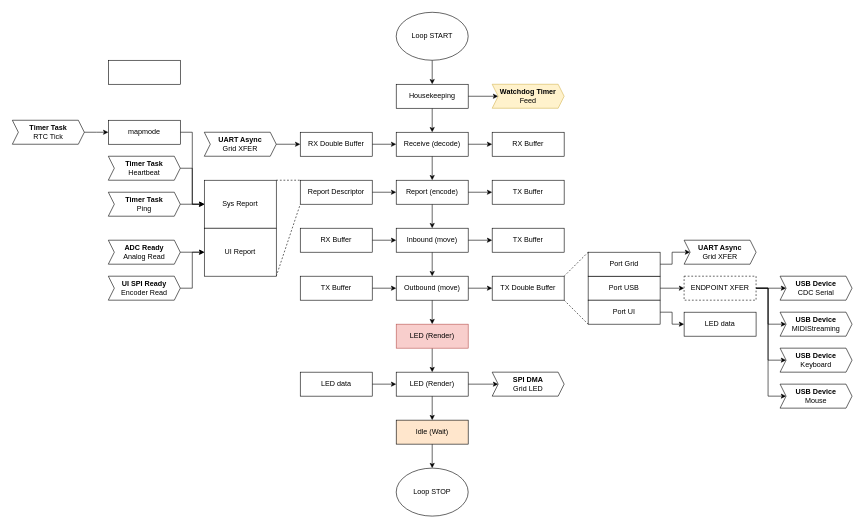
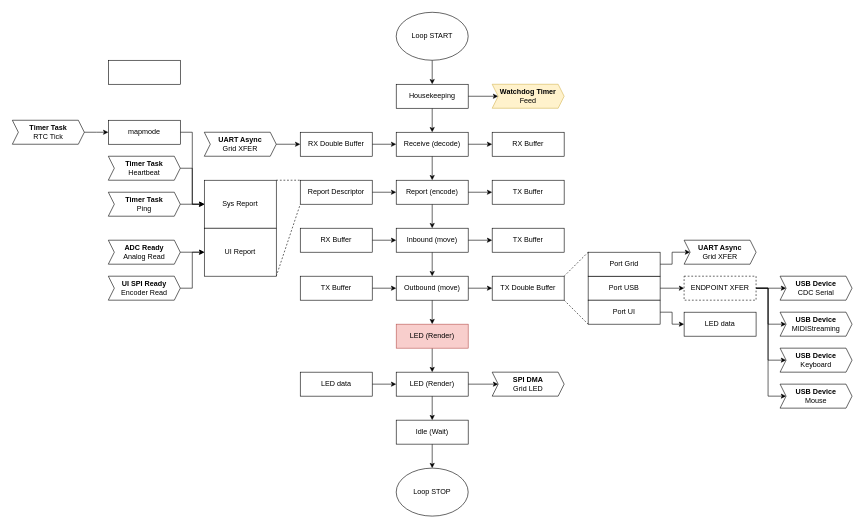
  <mxCell id="0" />
  <mxCell id="1" parent="0" />
  <mxCell id="2" style="edgeStyle=orthogonalEdgeStyle;rounded=0;orthogonalLoop=1;jettySize=auto;html=1;exitX=1;exitY=0.5;exitDx=0;exitDy=0;entryX=0;entryY=0.5;entryDx=0;entryDy=0;" parent="1" source="78" target="3" edge="1"><mxGeometry relative="1" as="geometry"><mxPoint x="1100" y="450" as="sourcePoint" /></mxGeometry></mxCell>
  <mxCell id="3" value="&lt;b&gt;UART Async&lt;/b&gt;&lt;br&gt;Grid XFER" style="shape=step;perimeter=stepPerimeter;whiteSpace=wrap;html=1;fixedSize=1;align=center;size=10;" parent="1" vertex="1"><mxGeometry x="1140" y="400" width="120" height="40" as="geometry" /></mxCell>
  <mxCell id="4" style="edgeStyle=orthogonalEdgeStyle;rounded=0;orthogonalLoop=1;jettySize=auto;html=1;entryX=0;entryY=0.5;entryDx=0;entryDy=0;endArrow=classic;endFill=1;exitX=1;exitY=0.5;exitDx=0;exitDy=0;" parent="1" source="77" target="18" edge="1"><mxGeometry relative="1" as="geometry"><mxPoint x="1100" y="480" as="sourcePoint" /></mxGeometry></mxCell>
  <mxCell id="5" value="&lt;b&gt;SPI DMA&lt;br&gt;&lt;/b&gt;Grid LED" style="shape=step;perimeter=stepPerimeter;whiteSpace=wrap;html=1;fixedSize=1;align=center;size=10;" parent="1" vertex="1"><mxGeometry x="820" y="620" width="120" height="40" as="geometry" /></mxCell>
  <mxCell id="6" value="&lt;b&gt;USB Device&lt;/b&gt;&lt;br&gt;CDC Serial" style="shape=step;perimeter=stepPerimeter;whiteSpace=wrap;html=1;fixedSize=1;align=center;size=10;" parent="1" vertex="1"><mxGeometry x="1300" y="460" width="120" height="40" as="geometry" /></mxCell>
  <mxCell id="7" value="&lt;b&gt;USB Device&lt;/b&gt;&lt;br&gt;MIDIStreaming" style="shape=step;perimeter=stepPerimeter;whiteSpace=wrap;html=1;fixedSize=1;align=center;size=10;" parent="1" vertex="1"><mxGeometry x="1300" y="520" width="120" height="40" as="geometry" /></mxCell>
  <mxCell id="8" value="&lt;b&gt;USB Device&lt;/b&gt;&lt;br&gt;Keyboard" style="shape=step;perimeter=stepPerimeter;whiteSpace=wrap;html=1;fixedSize=1;align=center;size=10;" parent="1" vertex="1"><mxGeometry x="1300" y="580" width="120" height="40" as="geometry" /></mxCell>
  <mxCell id="9" value="&lt;b&gt;USB Device&lt;/b&gt;&lt;br&gt;Mouse" style="shape=step;perimeter=stepPerimeter;whiteSpace=wrap;html=1;fixedSize=1;align=center;size=10;" parent="1" vertex="1"><mxGeometry x="1300" y="640" width="120" height="40" as="geometry" /></mxCell>
  <mxCell id="10" style="rounded=0;orthogonalLoop=1;jettySize=auto;html=1;exitX=1;exitY=0;exitDx=0;exitDy=0;entryX=0;entryY=0;entryDx=0;entryDy=0;dashed=1;endArrow=none;endFill=0;" parent="1" source="28" target="78" edge="1"><mxGeometry relative="1" as="geometry"><mxPoint x="980" y="420" as="sourcePoint" /><mxPoint x="980" y="420" as="targetPoint" /></mxGeometry></mxCell>
  <mxCell id="11" style="edgeStyle=none;rounded=0;orthogonalLoop=1;jettySize=auto;html=1;exitX=1;exitY=1;exitDx=0;exitDy=0;entryX=0;entryY=1;entryDx=0;entryDy=0;dashed=1;endArrow=none;endFill=0;" parent="1" source="28" target="79" edge="1"><mxGeometry relative="1" as="geometry"><mxPoint x="950" y="500" as="sourcePoint" /><mxPoint x="980" y="540" as="targetPoint" /></mxGeometry></mxCell>
  <mxCell id="12" style="edgeStyle=orthogonalEdgeStyle;rounded=0;orthogonalLoop=1;jettySize=auto;html=1;exitX=0.5;exitY=1;exitDx=0;exitDy=0;entryX=0.5;entryY=0;entryDx=0;entryDy=0;endArrow=classic;endFill=1;" parent="1" source="13" target="70" edge="1"><mxGeometry relative="1" as="geometry" /></mxCell>
- <mxCell id="13" value="Idle (Wait)" style="rounded=0;whiteSpace=wrap;html=1;align=center;fillColor=#ffe6cc;" parent="1" vertex="1"><mxGeometry x="660" y="700" width="120" height="40" as="geometry" /></mxCell>
+ <mxCell id="13" value="Idle (Wait)" style="rounded=0;whiteSpace=wrap;html=1;align=center;" parent="1" vertex="1"><mxGeometry x="660" y="700" width="120" height="40" as="geometry" /></mxCell>
  <mxCell id="14" style="edgeStyle=orthogonalEdgeStyle;rounded=0;orthogonalLoop=1;jettySize=auto;html=1;exitX=1;exitY=0.5;exitDx=0;exitDy=0;entryX=0;entryY=0.5;entryDx=0;entryDy=0;endArrow=classic;endFill=1;" parent="1" source="18" target="6" edge="1"><mxGeometry relative="1" as="geometry" /></mxCell>
  <mxCell id="15" style="edgeStyle=orthogonalEdgeStyle;rounded=0;orthogonalLoop=1;jettySize=auto;html=1;exitX=1;exitY=0.5;exitDx=0;exitDy=0;entryX=0;entryY=0.5;entryDx=0;entryDy=0;endArrow=classic;endFill=1;" parent="1" source="18" target="7" edge="1"><mxGeometry relative="1" as="geometry"><Array as="points"><mxPoint x="1280" y="480" /><mxPoint x="1280" y="540" /></Array></mxGeometry></mxCell>
  <mxCell id="16" style="edgeStyle=orthogonalEdgeStyle;rounded=0;orthogonalLoop=1;jettySize=auto;html=1;exitX=1;exitY=0.5;exitDx=0;exitDy=0;entryX=0;entryY=0.5;entryDx=0;entryDy=0;endArrow=classic;endFill=1;" parent="1" source="18" target="8" edge="1"><mxGeometry relative="1" as="geometry"><Array as="points"><mxPoint x="1280" y="480" /><mxPoint x="1280" y="600" /></Array></mxGeometry></mxCell>
  <mxCell id="17" style="edgeStyle=orthogonalEdgeStyle;rounded=0;orthogonalLoop=1;jettySize=auto;html=1;exitX=1;exitY=0.5;exitDx=0;exitDy=0;entryX=0;entryY=0.5;entryDx=0;entryDy=0;endArrow=classic;endFill=1;" parent="1" source="18" target="9" edge="1"><mxGeometry relative="1" as="geometry"><Array as="points"><mxPoint x="1280" y="480" /><mxPoint x="1280" y="660" /></Array></mxGeometry></mxCell>
  <mxCell id="18" value="ENDPOINT XFER" style="rounded=0;whiteSpace=wrap;html=1;align=center;dashed=1;" parent="1" vertex="1"><mxGeometry x="1140" y="460" width="120" height="40" as="geometry" /></mxCell>
  <mxCell id="19" style="edgeStyle=orthogonalEdgeStyle;rounded=0;orthogonalLoop=1;jettySize=auto;html=1;exitX=0.5;exitY=1;exitDx=0;exitDy=0;entryX=0.5;entryY=0;entryDx=0;entryDy=0;endArrow=classic;endFill=1;" parent="1" source="21" target="24" edge="1"><mxGeometry relative="1" as="geometry" /></mxCell>
  <mxCell id="20" style="edgeStyle=orthogonalEdgeStyle;rounded=0;orthogonalLoop=1;jettySize=auto;html=1;exitX=1;exitY=0.5;exitDx=0;exitDy=0;entryX=0;entryY=0.5;entryDx=0;entryDy=0;endArrow=classic;endFill=1;" parent="1" source="21" target="37" edge="1"><mxGeometry relative="1" as="geometry" /></mxCell>
  <mxCell id="21" value="Receive (decode)" style="rounded=0;whiteSpace=wrap;html=1;align=center;" parent="1" vertex="1"><mxGeometry x="660" y="220" width="120" height="40" as="geometry" /></mxCell>
  <mxCell id="22" style="edgeStyle=orthogonalEdgeStyle;rounded=0;orthogonalLoop=1;jettySize=auto;html=1;exitX=0.5;exitY=1;exitDx=0;exitDy=0;entryX=0.5;entryY=0;entryDx=0;entryDy=0;endArrow=classic;endFill=1;" parent="1" source="24" target="27" edge="1"><mxGeometry relative="1" as="geometry" /></mxCell>
  <mxCell id="23" style="edgeStyle=orthogonalEdgeStyle;rounded=0;orthogonalLoop=1;jettySize=auto;html=1;exitX=1;exitY=0.5;exitDx=0;exitDy=0;entryX=0;entryY=0.5;entryDx=0;entryDy=0;endArrow=classic;endFill=1;" parent="1" source="24" target="69" edge="1"><mxGeometry relative="1" as="geometry" /></mxCell>
  <mxCell id="24" value="Report (encode)" style="rounded=0;whiteSpace=wrap;html=1;align=center;" parent="1" vertex="1"><mxGeometry x="660" y="300" width="120" height="40" as="geometry" /></mxCell>
  <mxCell id="25" style="edgeStyle=orthogonalEdgeStyle;rounded=0;orthogonalLoop=1;jettySize=auto;html=1;exitX=1;exitY=0.5;exitDx=0;exitDy=0;entryX=0;entryY=0.5;entryDx=0;entryDy=0;endArrow=classic;endFill=1;" parent="1" source="27" target="63" edge="1"><mxGeometry relative="1" as="geometry" /></mxCell>
  <mxCell id="26" style="edgeStyle=orthogonalEdgeStyle;rounded=0;orthogonalLoop=1;jettySize=auto;html=1;exitX=0.5;exitY=1;exitDx=0;exitDy=0;entryX=0.5;entryY=0;entryDx=0;entryDy=0;endArrow=classic;endFill=1;" parent="1" source="27" target="68" edge="1"><mxGeometry relative="1" as="geometry" /></mxCell>
  <mxCell id="27" value="Inbound (move)" style="rounded=0;whiteSpace=wrap;html=1;align=center;" parent="1" vertex="1"><mxGeometry x="660" y="380" width="120" height="40" as="geometry" /></mxCell>
  <mxCell id="28" value="TX Double Buffer" style="rounded=0;whiteSpace=wrap;html=1;align=center;" parent="1" vertex="1"><mxGeometry x="820" y="460" width="120" height="40" as="geometry" /></mxCell>
  <mxCell id="29" style="edgeStyle=orthogonalEdgeStyle;rounded=0;orthogonalLoop=1;jettySize=auto;html=1;exitX=0.5;exitY=1;exitDx=0;exitDy=0;entryX=0.5;entryY=0;entryDx=0;entryDy=0;endArrow=classic;endFill=1;" parent="1" source="31" target="21" edge="1"><mxGeometry relative="1" as="geometry" /></mxCell>
  <mxCell id="30" style="edgeStyle=orthogonalEdgeStyle;rounded=0;orthogonalLoop=1;jettySize=auto;html=1;exitX=1;exitY=0.5;exitDx=0;exitDy=0;entryX=0;entryY=0.5;entryDx=0;entryDy=0;endArrow=classic;endFill=1;" parent="1" source="31" target="40" edge="1"><mxGeometry relative="1" as="geometry" /></mxCell>
  <mxCell id="31" value="Housekeeping" style="rounded=0;whiteSpace=wrap;html=1;align=center;" parent="1" vertex="1"><mxGeometry x="660" y="140" width="120" height="40" as="geometry" /></mxCell>
  <mxCell id="32" style="edgeStyle=orthogonalEdgeStyle;rounded=0;orthogonalLoop=1;jettySize=auto;html=1;exitX=0.5;exitY=1;exitDx=0;exitDy=0;entryX=0.5;entryY=0;entryDx=0;entryDy=0;endArrow=classic;endFill=1;" parent="1" source="34" target="13" edge="1"><mxGeometry relative="1" as="geometry" /></mxCell>
  <mxCell id="33" style="edgeStyle=orthogonalEdgeStyle;rounded=0;orthogonalLoop=1;jettySize=auto;html=1;exitX=1;exitY=0.5;exitDx=0;exitDy=0;entryX=0;entryY=0.5;entryDx=0;entryDy=0;endArrow=classic;endFill=1;" parent="1" source="34" target="5" edge="1"><mxGeometry relative="1" as="geometry" /></mxCell>
  <mxCell id="34" value="LED (Render)" style="rounded=0;whiteSpace=wrap;html=1;align=center;" parent="1" vertex="1"><mxGeometry x="660" y="620" width="120" height="40" as="geometry" /></mxCell>
  <mxCell id="35" style="edgeStyle=orthogonalEdgeStyle;rounded=0;orthogonalLoop=1;jettySize=auto;html=1;exitX=1;exitY=0.5;exitDx=0;exitDy=0;entryX=0;entryY=0.5;entryDx=0;entryDy=0;endArrow=classic;endFill=1;" parent="1" source="79" target="36" edge="1"><mxGeometry relative="1" as="geometry"><mxPoint x="1100" y="510" as="sourcePoint" /></mxGeometry></mxCell>
  <mxCell id="36" value="LED data" style="rounded=0;whiteSpace=wrap;html=1;align=center;" parent="1" vertex="1"><mxGeometry x="1140" y="520" width="120" height="40" as="geometry" /></mxCell>
  <mxCell id="37" value="RX Buffer" style="rounded=0;whiteSpace=wrap;html=1;align=center;" parent="1" vertex="1"><mxGeometry x="820" y="220" width="120" height="40" as="geometry" /></mxCell>
  <mxCell id="38" style="edgeStyle=orthogonalEdgeStyle;rounded=0;orthogonalLoop=1;jettySize=auto;html=1;exitX=0.5;exitY=1;exitDx=0;exitDy=0;entryX=0.5;entryY=0;entryDx=0;entryDy=0;endArrow=classic;endFill=1;" parent="1" source="39" target="31" edge="1"><mxGeometry relative="1" as="geometry" /></mxCell>
  <mxCell id="39" value="Loop START" style="ellipse;whiteSpace=wrap;html=1;" parent="1" vertex="1"><mxGeometry x="660" y="20" width="120" height="80" as="geometry" /></mxCell>
  <mxCell id="40" value="&lt;b&gt;Watchdog Timer&lt;/b&gt;&lt;br&gt;Feed" style="shape=step;perimeter=stepPerimeter;whiteSpace=wrap;html=1;fixedSize=1;align=center;size=10;fillColor=#fff2cc;strokeColor=#d6b656;" parent="1" vertex="1"><mxGeometry x="820" y="140" width="120" height="40" as="geometry" /></mxCell>
  <mxCell id="41" style="edgeStyle=orthogonalEdgeStyle;rounded=0;orthogonalLoop=1;jettySize=auto;html=1;exitX=1;exitY=0.5;exitDx=0;exitDy=0;entryX=0;entryY=0.5;entryDx=0;entryDy=0;endArrow=classic;endFill=1;" parent="1" source="42" target="21" edge="1"><mxGeometry relative="1" as="geometry" /></mxCell>
  <mxCell id="42" value="RX Double Buffer" style="rounded=0;whiteSpace=wrap;html=1;align=center;" parent="1" vertex="1"><mxGeometry x="500" y="220" width="120" height="40" as="geometry" /></mxCell>
  <mxCell id="43" style="edgeStyle=orthogonalEdgeStyle;rounded=0;orthogonalLoop=1;jettySize=auto;html=1;exitX=1;exitY=0.5;exitDx=0;exitDy=0;entryX=0;entryY=0.5;entryDx=0;entryDy=0;endArrow=classic;endFill=1;" parent="1" source="44" target="42" edge="1"><mxGeometry relative="1" as="geometry" /></mxCell>
  <mxCell id="44" value="&lt;b&gt;UART Async&lt;/b&gt;&lt;br&gt;Grid XFER" style="shape=step;perimeter=stepPerimeter;whiteSpace=wrap;html=1;fixedSize=1;align=center;size=10;" parent="1" vertex="1"><mxGeometry x="340" y="220" width="120" height="40" as="geometry" /></mxCell>
  <mxCell id="45" style="edgeStyle=orthogonalEdgeStyle;rounded=0;orthogonalLoop=1;jettySize=auto;html=1;exitX=1;exitY=0.5;exitDx=0;exitDy=0;entryX=0;entryY=0.5;entryDx=0;entryDy=0;endArrow=classic;endFill=1;" parent="1" source="46" target="24" edge="1"><mxGeometry relative="1" as="geometry" /></mxCell>
  <mxCell id="46" value="Report Descriptor" style="rounded=0;whiteSpace=wrap;html=1;" parent="1" vertex="1"><mxGeometry x="500" y="300" width="120" height="40" as="geometry" /></mxCell>
  <mxCell id="47" style="rounded=0;orthogonalLoop=1;jettySize=auto;html=1;exitX=1;exitY=0;exitDx=0;exitDy=0;entryX=0;entryY=0;entryDx=0;entryDy=0;dashed=1;endArrow=none;endFill=0;" parent="1" source="75" target="46" edge="1"><mxGeometry relative="1" as="geometry"><mxPoint x="460" y="300" as="sourcePoint" /><mxPoint x="870" y="410" as="targetPoint" /></mxGeometry></mxCell>
  <mxCell id="48" style="rounded=0;orthogonalLoop=1;jettySize=auto;html=1;exitX=1;exitY=1;exitDx=0;exitDy=0;entryX=0;entryY=1;entryDx=0;entryDy=0;dashed=1;endArrow=none;endFill=0;" parent="1" source="76" target="46" edge="1"><mxGeometry relative="1" as="geometry"><mxPoint x="460" y="460" as="sourcePoint" /><mxPoint x="880" y="420" as="targetPoint" /></mxGeometry></mxCell>
  <mxCell id="49" style="edgeStyle=orthogonalEdgeStyle;rounded=0;orthogonalLoop=1;jettySize=auto;html=1;exitX=1;exitY=0.5;exitDx=0;exitDy=0;entryX=0;entryY=0.5;entryDx=0;entryDy=0;endArrow=classic;endFill=1;" parent="1" source="50" target="75" edge="1"><mxGeometry relative="1" as="geometry"><mxPoint x="340" y="340" as="targetPoint" /><Array as="points"><mxPoint x="320" y="280" /><mxPoint x="320" y="340" /></Array></mxGeometry></mxCell>
  <mxCell id="50" value="&lt;b&gt;Timer Task&lt;/b&gt;&lt;br&gt;Heartbeat" style="shape=step;perimeter=stepPerimeter;whiteSpace=wrap;html=1;fixedSize=1;align=center;size=10;" parent="1" vertex="1"><mxGeometry x="180" y="260" width="120" height="40" as="geometry" /></mxCell>
  <mxCell id="51" value="&lt;b&gt;Timer Task&lt;/b&gt;&lt;br&gt;RTC Tick" style="shape=step;perimeter=stepPerimeter;whiteSpace=wrap;html=1;fixedSize=1;align=center;size=10;" parent="1" vertex="1"><mxGeometry x="20" y="200" width="120" height="40" as="geometry" /></mxCell>
  <mxCell id="52" style="edgeStyle=orthogonalEdgeStyle;rounded=0;orthogonalLoop=1;jettySize=auto;html=1;exitX=1;exitY=0.5;exitDx=0;exitDy=0;entryX=0;entryY=0.5;entryDx=0;entryDy=0;endArrow=classic;endFill=1;" parent="1" source="53" target="75" edge="1"><mxGeometry relative="1" as="geometry"><mxPoint x="340" y="340" as="targetPoint" /><Array as="points" /></mxGeometry></mxCell>
  <mxCell id="53" value="&lt;b&gt;Timer Task&lt;/b&gt;&lt;br&gt;Ping" style="shape=step;perimeter=stepPerimeter;whiteSpace=wrap;html=1;fixedSize=1;align=center;size=10;" parent="1" vertex="1"><mxGeometry x="180" y="320" width="120" height="40" as="geometry" /></mxCell>
  <mxCell id="54" style="edgeStyle=orthogonalEdgeStyle;rounded=0;orthogonalLoop=1;jettySize=auto;html=1;exitX=1;exitY=0.5;exitDx=0;exitDy=0;entryX=0;entryY=0.5;entryDx=0;entryDy=0;endArrow=classic;endFill=1;" parent="1" source="55" target="75" edge="1"><mxGeometry relative="1" as="geometry"><mxPoint x="340" y="340" as="targetPoint" /></mxGeometry></mxCell>
  <mxCell id="55" value="mapmode" style="rounded=0;whiteSpace=wrap;html=1;align=center;" parent="1" vertex="1"><mxGeometry x="180" y="200" width="120" height="40" as="geometry" /></mxCell>
  <mxCell id="56" style="edgeStyle=elbowEdgeStyle;rounded=0;orthogonalLoop=1;jettySize=auto;html=1;exitX=1;exitY=0.5;exitDx=0;exitDy=0;entryX=0;entryY=0.5;entryDx=0;entryDy=0;endArrow=classic;endFill=1;" parent="1" source="51" target="55" edge="1"><mxGeometry relative="1" as="geometry"><mxPoint x="180" y="340" as="sourcePoint" /><mxPoint x="420" y="360" as="targetPoint" /></mxGeometry></mxCell>
  <mxCell id="57" style="edgeStyle=orthogonalEdgeStyle;rounded=0;orthogonalLoop=1;jettySize=auto;html=1;exitX=1;exitY=0.5;exitDx=0;exitDy=0;entryX=0;entryY=0.5;entryDx=0;entryDy=0;endArrow=classic;endFill=1;" parent="1" source="58" target="76" edge="1"><mxGeometry relative="1" as="geometry"><mxPoint x="340" y="420" as="targetPoint" /></mxGeometry></mxCell>
  <mxCell id="58" value="&lt;b&gt;ADC Ready&lt;/b&gt;&lt;br&gt;Analog Read" style="shape=step;perimeter=stepPerimeter;whiteSpace=wrap;html=1;fixedSize=1;align=center;size=10;" parent="1" vertex="1"><mxGeometry x="180" y="400" width="120" height="40" as="geometry" /></mxCell>
  <mxCell id="59" style="edgeStyle=orthogonalEdgeStyle;rounded=0;orthogonalLoop=1;jettySize=auto;html=1;exitX=1;exitY=0.5;exitDx=0;exitDy=0;entryX=0;entryY=0.5;entryDx=0;entryDy=0;endArrow=classic;endFill=1;" parent="1" source="60" target="76" edge="1"><mxGeometry relative="1" as="geometry"><mxPoint x="340" y="420" as="targetPoint" /></mxGeometry></mxCell>
  <mxCell id="60" value="&lt;b&gt;UI SPI Ready&lt;/b&gt;&lt;br&gt;Encoder Read" style="shape=step;perimeter=stepPerimeter;whiteSpace=wrap;html=1;fixedSize=1;align=center;size=10;" parent="1" vertex="1"><mxGeometry x="180" y="460" width="120" height="40" as="geometry" /></mxCell>
  <mxCell id="61" style="edgeStyle=orthogonalEdgeStyle;rounded=0;orthogonalLoop=1;jettySize=auto;html=1;exitX=1;exitY=0.5;exitDx=0;exitDy=0;entryX=0;entryY=0.5;entryDx=0;entryDy=0;endArrow=classic;endFill=1;" parent="1" source="62" target="27" edge="1"><mxGeometry relative="1" as="geometry" /></mxCell>
  <mxCell id="62" value="RX Buffer" style="rounded=0;whiteSpace=wrap;html=1;align=center;" parent="1" vertex="1"><mxGeometry x="500" y="380" width="120" height="40" as="geometry" /></mxCell>
  <mxCell id="63" value="TX Buffer" style="rounded=0;whiteSpace=wrap;html=1;align=center;" parent="1" vertex="1"><mxGeometry x="820" y="380" width="120" height="40" as="geometry" /></mxCell>
  <mxCell id="64" style="edgeStyle=orthogonalEdgeStyle;rounded=0;orthogonalLoop=1;jettySize=auto;html=1;exitX=1;exitY=0.5;exitDx=0;exitDy=0;entryX=0;entryY=0.5;entryDx=0;entryDy=0;endArrow=classic;endFill=1;" parent="1" source="65" target="68" edge="1"><mxGeometry relative="1" as="geometry" /></mxCell>
  <mxCell id="65" value="TX Buffer" style="rounded=0;whiteSpace=wrap;html=1;align=center;" parent="1" vertex="1"><mxGeometry x="500" y="460" width="120" height="40" as="geometry" /></mxCell>
  <mxCell id="66" style="edgeStyle=orthogonalEdgeStyle;rounded=0;orthogonalLoop=1;jettySize=auto;html=1;exitX=1;exitY=0.5;exitDx=0;exitDy=0;entryX=0;entryY=0.5;entryDx=0;entryDy=0;endArrow=classic;endFill=1;" parent="1" source="68" target="28" edge="1"><mxGeometry relative="1" as="geometry" /></mxCell>
  <mxCell id="67" style="edgeStyle=orthogonalEdgeStyle;rounded=0;orthogonalLoop=1;jettySize=auto;html=1;exitX=0.5;exitY=1;exitDx=0;exitDy=0;entryX=0.5;entryY=0;entryDx=0;entryDy=0;endArrow=classic;endFill=1;" parent="1" source="68" target="72" edge="1"><mxGeometry relative="1" as="geometry" /></mxCell>
  <mxCell id="68" value="Outbound (move)" style="rounded=0;whiteSpace=wrap;html=1;align=center;" parent="1" vertex="1"><mxGeometry x="660" y="460" width="120" height="40" as="geometry" /></mxCell>
  <mxCell id="69" value="TX Buffer" style="rounded=0;whiteSpace=wrap;html=1;align=center;" parent="1" vertex="1"><mxGeometry x="820" y="300" width="120" height="40" as="geometry" /></mxCell>
  <mxCell id="70" value="Loop STOP" style="ellipse;whiteSpace=wrap;html=1;" parent="1" vertex="1"><mxGeometry x="660" y="780" width="120" height="80" as="geometry" /></mxCell>
  <mxCell id="71" style="edgeStyle=orthogonalEdgeStyle;rounded=0;orthogonalLoop=1;jettySize=auto;html=1;exitX=0.5;exitY=1;exitDx=0;exitDy=0;entryX=0.5;entryY=0;entryDx=0;entryDy=0;endArrow=classic;endFill=1;" parent="1" source="72" target="34" edge="1"><mxGeometry relative="1" as="geometry" /></mxCell>
  <mxCell id="72" value="LED (Render)" style="rounded=0;whiteSpace=wrap;html=1;align=center;fillColor=#f8cecc;strokeColor=#b85450;" parent="1" vertex="1"><mxGeometry x="660" y="540" width="120" height="40" as="geometry" /></mxCell>
  <mxCell id="73" style="edgeStyle=orthogonalEdgeStyle;rounded=0;orthogonalLoop=1;jettySize=auto;html=1;exitX=1;exitY=0.5;exitDx=0;exitDy=0;entryX=0;entryY=0.5;entryDx=0;entryDy=0;endArrow=classic;endFill=1;" parent="1" source="74" target="34" edge="1"><mxGeometry relative="1" as="geometry" /></mxCell>
  <mxCell id="74" value="LED data" style="rounded=0;whiteSpace=wrap;html=1;align=center;" parent="1" vertex="1"><mxGeometry x="500" y="620" width="120" height="40" as="geometry" /></mxCell>
  <mxCell id="75" value="Sys Report" style="rounded=0;whiteSpace=wrap;html=1;align=center;" parent="1" vertex="1"><mxGeometry x="340" y="300" width="120" height="80" as="geometry" /></mxCell>
  <mxCell id="76" value="UI Report" style="rounded=0;whiteSpace=wrap;html=1;align=center;" parent="1" vertex="1"><mxGeometry x="340" y="380" width="120" height="80" as="geometry" /></mxCell>
  <mxCell id="77" value="Port USB" style="rounded=0;whiteSpace=wrap;html=1;align=center;" parent="1" vertex="1"><mxGeometry x="980" y="460" width="120" height="40" as="geometry" /></mxCell>
  <mxCell id="78" value="Port Grid" style="rounded=0;whiteSpace=wrap;html=1;align=center;" parent="1" vertex="1"><mxGeometry x="980" y="420" width="120" height="40" as="geometry" /></mxCell>
  <mxCell id="79" value="Port UI" style="rounded=0;whiteSpace=wrap;html=1;align=center;" parent="1" vertex="1"><mxGeometry x="980" y="500" width="120" height="40" as="geometry" /></mxCell>
  <mxCell id="80" value="" style="rounded=0;whiteSpace=wrap;html=1;" parent="1" vertex="1"><mxGeometry x="180" y="100" width="120" height="40" as="geometry" /></mxCell>
